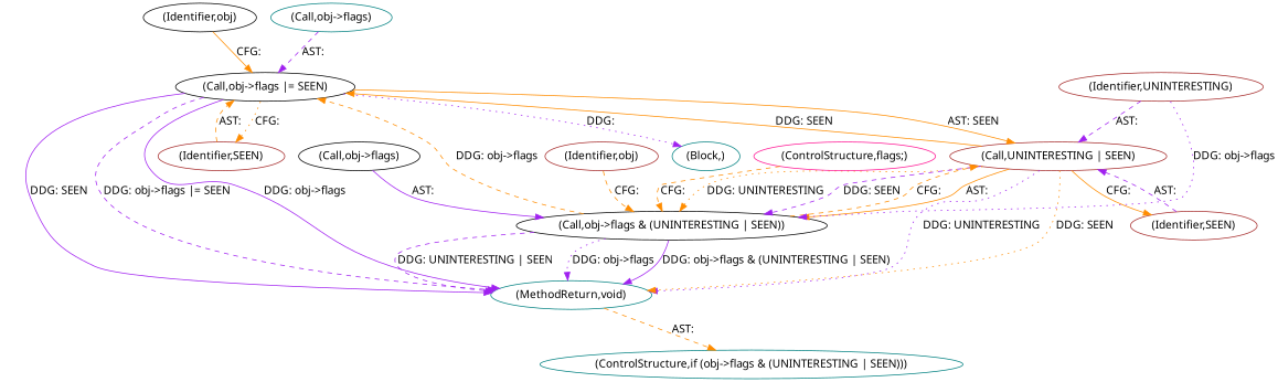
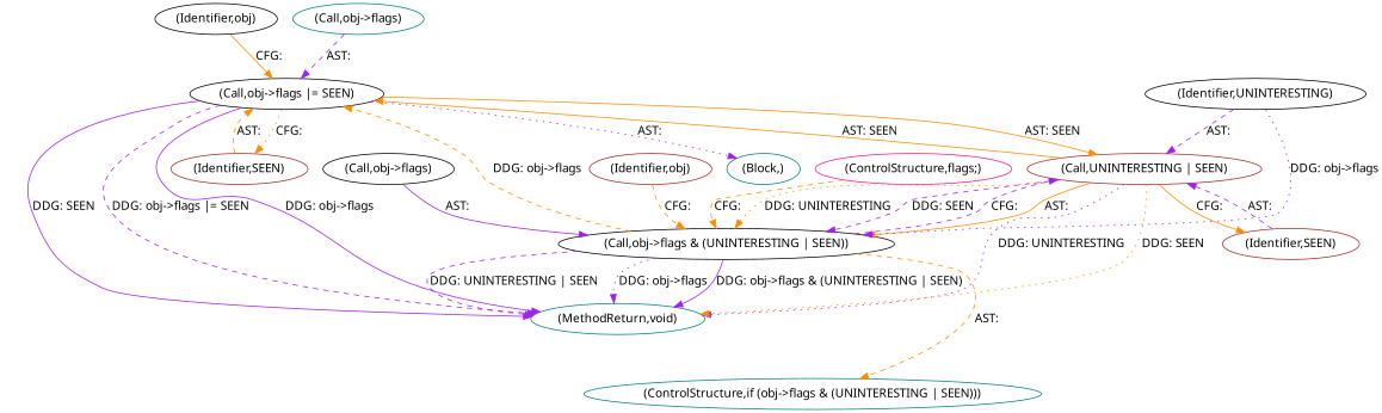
  digraph {
    fontname="Noto Sans"
    node [color=black fontname="Noto Sans"]
    edge [color=darkorange fontname="Noto Sans" style=dashed]
    n1 [label="(Call,obj->flags |= SEEN)"]
    n2 [color=brown label="(Call,UNINTERESTING | SEEN)"]
    n3 [color=brown label="(Identifier,SEEN)"]
    n4 [color=teal label="(MethodReturn,void)"]
    n5 [color=teal label="(Block,)"]
    n6 [label="(Call,obj->flags & (UNINTERESTING | SEEN))"]
    n7 [color=teal label="(ControlStructure,if (obj->flags & (UNINTERESTING | SEEN)))"]
    n8 [color=brown label="(Identifier,SEEN)"]
    n9 [label="(Identifier,obj)"]
    n10 [color=teal label="(Call,obj->flags)"]
    n11 [color=deeppink label="(ControlStructure,flags;)"]
    n12 [label="(Call,obj->flags)"]
-   n13 [color=brown label="(Identifier,UNINTERESTING)"]
+   n13 [label="(Identifier,UNINTERESTING)"]
    n14 [color=brown label="(Identifier,obj)"]
    n1 -> n2 [label="AST: SEEN" style=solid]
    n1 -> n3 [label="CFG: " style=dotted]
    n1 -> n4 [color=purple label="DDG: obj->flags" style=solid]
    n1 -> n4 [color=purple label="DDG: SEEN" style=solid]
    n1 -> n4 [color=purple label="DDG: obj->flags |= SEEN"]
-   n1 -> n5 [color=purple label="DDG: " style=dotted]
-   n2 -> n1 [label="DDG: SEEN" style=solid]
+   n1 -> n5 [color=purple label="AST: " style=dotted]
+   n2 -> n1 [label="AST: SEEN" style=solid]
    n2 -> n4 [color=purple label="DDG: UNINTERESTING" style=dotted]
    n2 -> n4 [label="DDG: SEEN" style=dotted]
    n2 -> n6 [label="AST: " style=solid]
    n2 -> n6 [label="DDG: UNINTERESTING" style=dotted]
    n2 -> n6 [color=purple label="DDG: SEEN"]
    n2 -> n8 [label="CFG: " style=solid]
    n3 -> n1 [label="AST: "]
    n6 -> n1 [label="DDG: obj->flags"]
-   n6 -> n2 [label="CFG: "]
+   n6 -> n2 [color=purple label="CFG: "]
    n6 -> n4 [color=purple label="DDG: UNINTERESTING | SEEN"]
    n6 -> n4 [color=purple label="DDG: obj->flags" style=dotted]
    n6 -> n4 [color=purple label="DDG: obj->flags & (UNINTERESTING | SEEN)" style=solid]
-   n4 -> n7 [label="AST: "]
+   n6 -> n7 [label="AST: "]
    n8 -> n2 [color=purple label="AST: "]
    n9 -> n1 [label="CFG: " style=solid]
    n10 -> n1 [color=purple label="AST: "]
    n11 -> n6 [label="CFG: "]
    n12 -> n6 [color=purple label="AST: " style=solid]
    n13 -> n2 [color=purple label="AST: "]
    n13 -> n6 [color=purple label="DDG: obj->flags" style=dotted]
    n14 -> n6 [label="CFG: "]
  }
